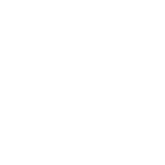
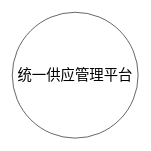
  <mxCell id="0" />
  <mxCell id="1" parent="0" />
+ <mxCell id="2" value="统一供应管理平台" style="ellipse;whiteSpace=wrap;html=1;aspect=fixed;fontSize=24;" vertex="1" parent="1"><mxGeometry x="20" y="20" width="210" height="210" as="geometry" /></mxCell>
